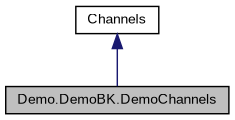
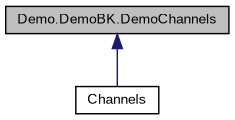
  digraph {
    node [color=black fontname=Arial fontsize=10 shape=record style=filled]
    n1 [fillcolor=grey75 fontcolor=black height=0.2 label="Demo.DemoBK.DemoChannels" width=0.4]
    n2 [fillcolor=white height=0.2 label=Channels width=0.4]
-   n2 -> n1 [color=midnightblue dir=back fontname=Arial fontsize=10 labelfontname=Arial labelfontsize=10 style=solid]
+   n1 -> n2 [color=midnightblue dir=back fontname=Arial fontsize=10 labelfontname=Arial labelfontsize=10 style=solid]
  }
